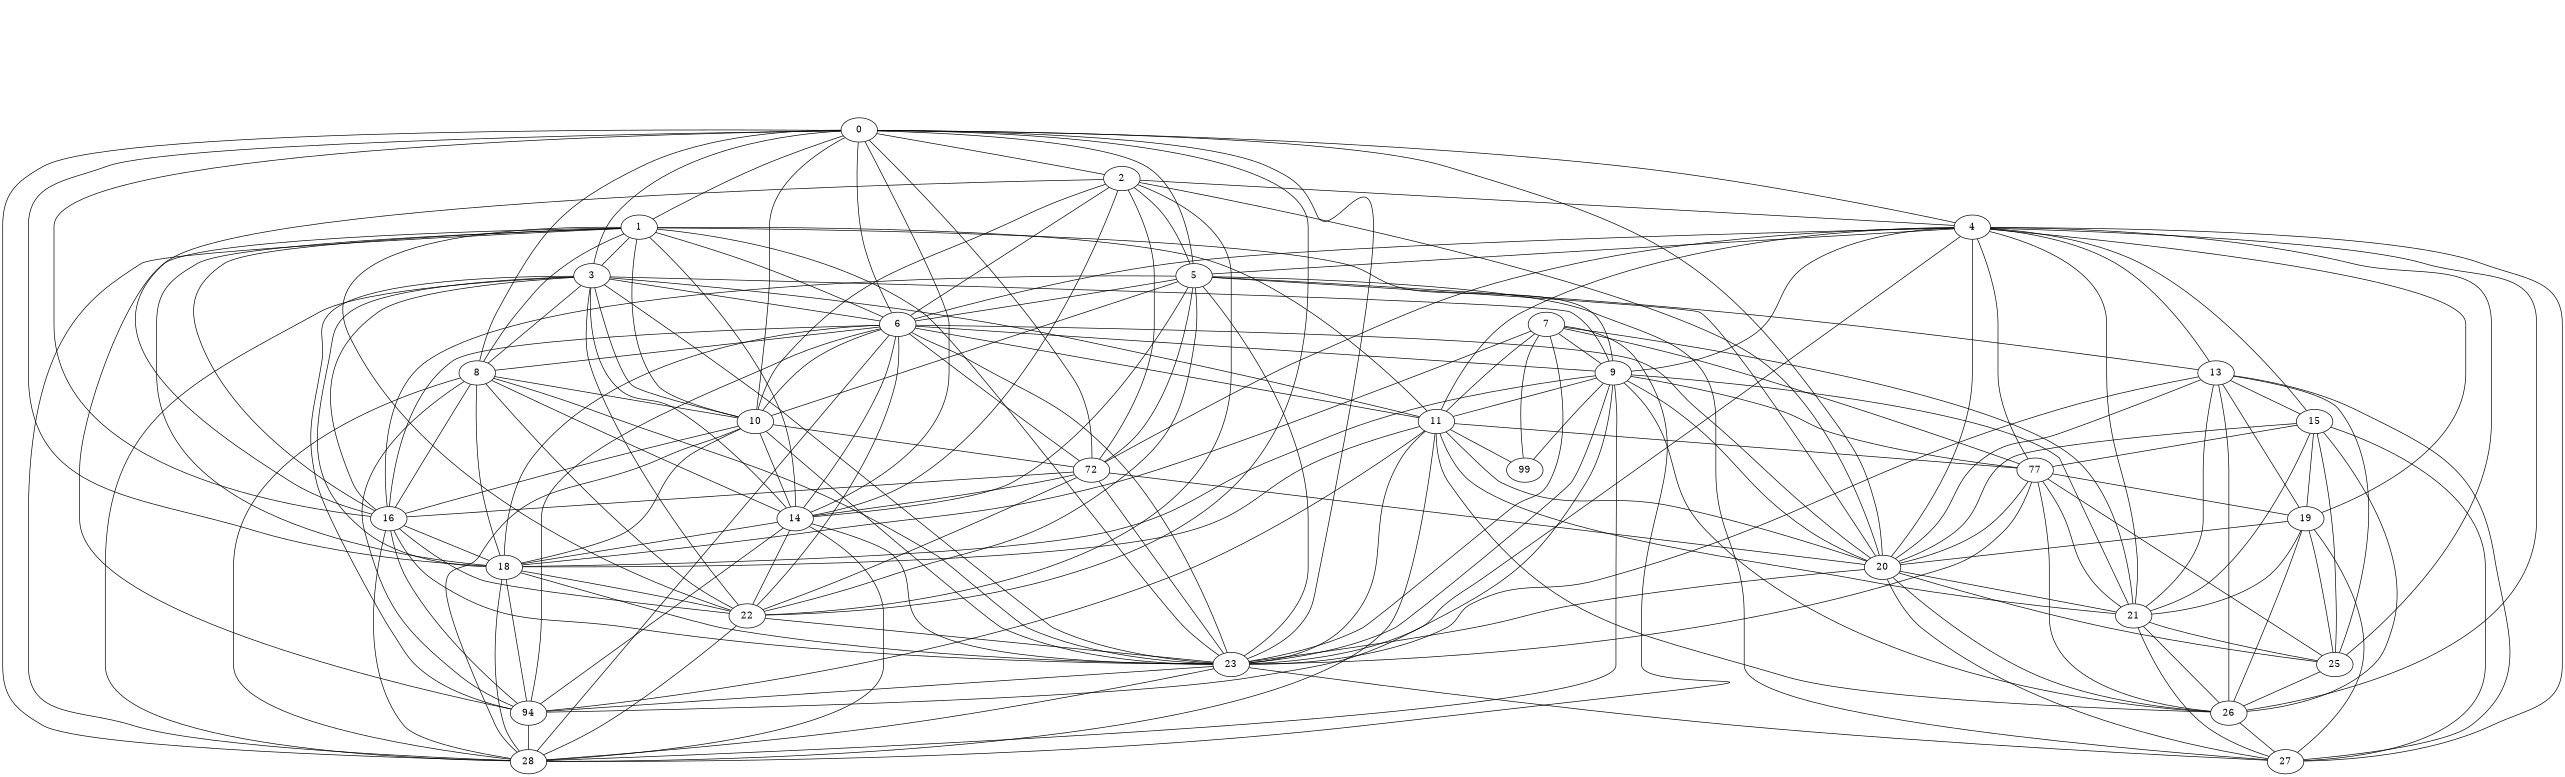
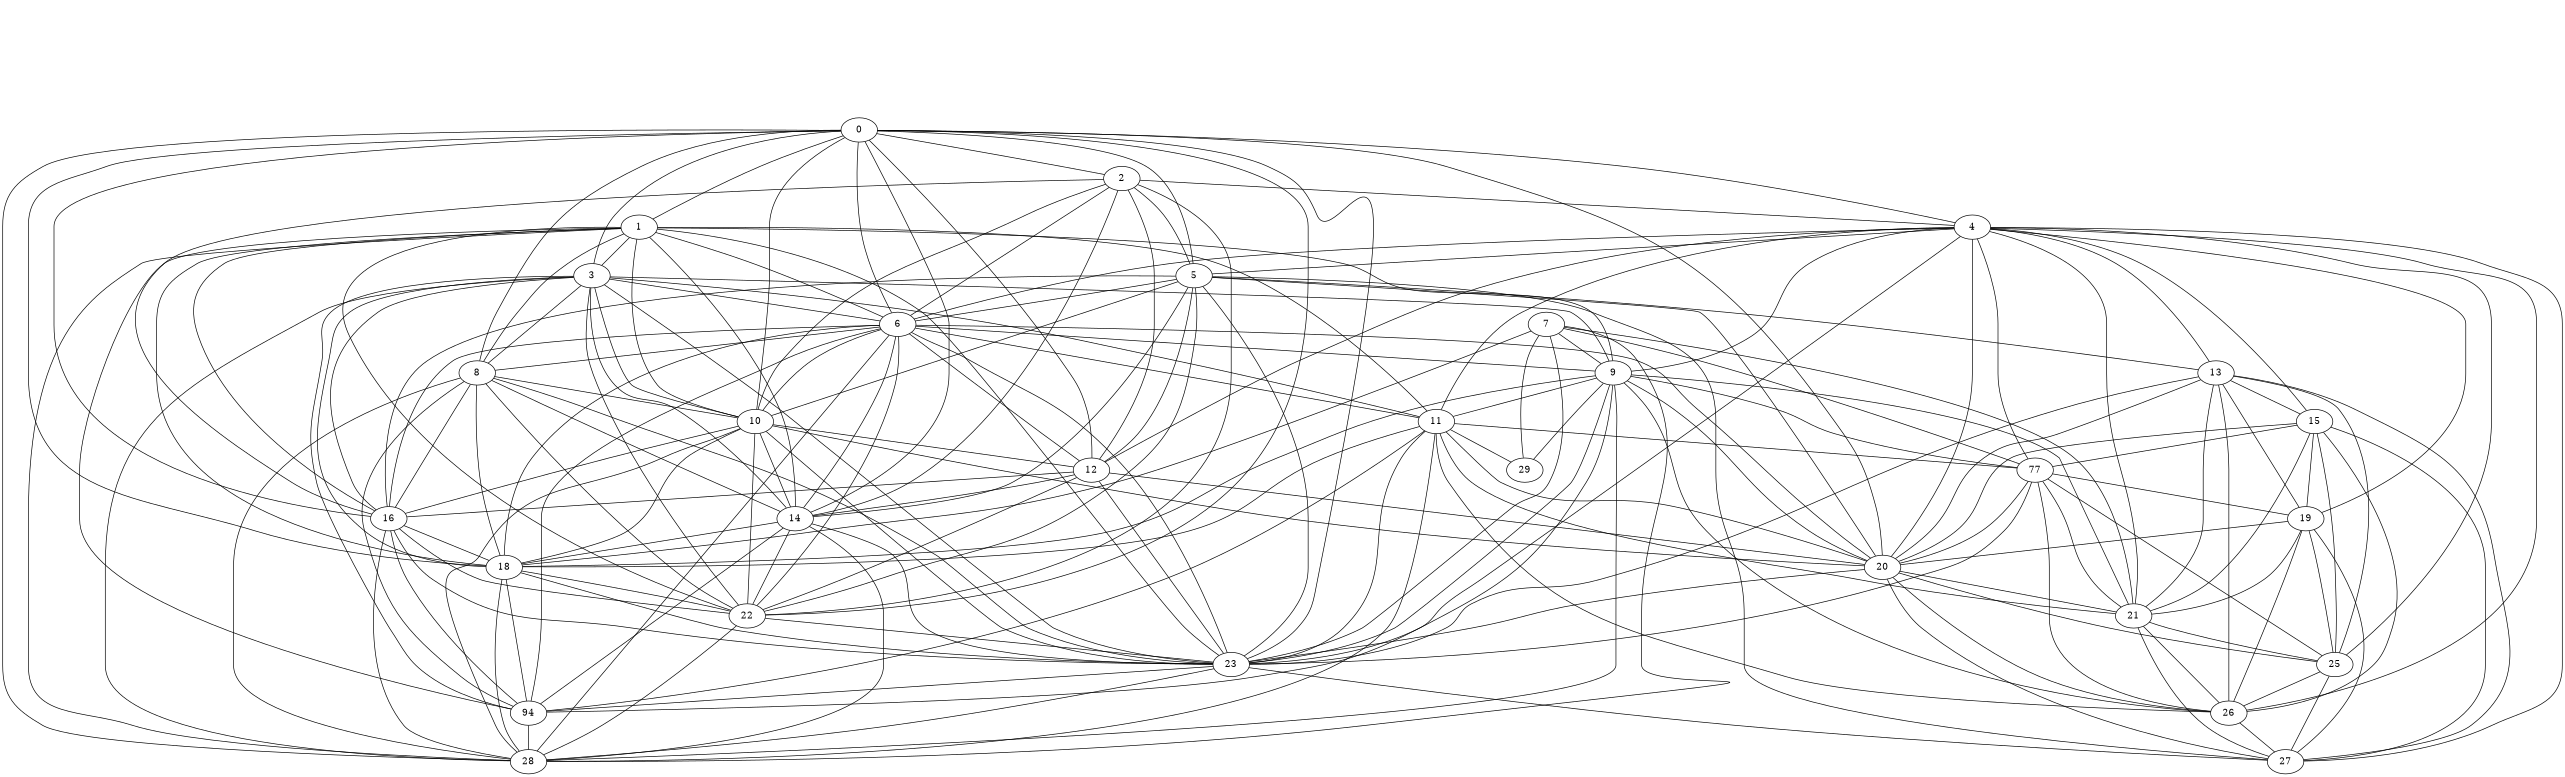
  strict graph {
    0
    1
    2
    3
    4
    5
    6
    8
    10
-   12 [label=72]
+   12
    14
    16
    18
    20
    22
    23
    28
    9
    11
    n20 [label=94]
    13
    15
    n23 [label=77]
    19
    21
    25
    26
    27
-   29 [label=99]
+   29
    7
    0 -- 1
    0 -- 2
    0 -- 3
    0 -- 4
    0 -- 5
    0 -- 6
    0 -- 8
    0 -- 10
    0 -- 12
    0 -- 14
    0 -- 16
    0 -- 18
    0 -- 20
    0 -- 22
    0 -- 23
    0 -- 28
    1 -- 3
    1 -- 6
    1 -- 8
    1 -- 10
    1 -- 14
    1 -- 16
    1 -- 18
    1 -- 22
    1 -- 23
    1 -- 28
    1 -- 9
    1 -- 11
    1 -- n20
    2 -- 4
    2 -- 5
    2 -- 6
    2 -- 10
    2 -- 12
    2 -- 14
    2 -- 16
-   2 -- 20
+   10 -- 20
    2 -- 22
    3 -- 6
    3 -- 8
    3 -- 10
    3 -- 14
    3 -- 16
    3 -- 18
    3 -- 22
    3 -- 23
    3 -- 28
    3 -- 9
    3 -- 11
    3 -- n20
    4 -- 5
    4 -- 6
    4 -- 12
    4 -- 20
    4 -- 23
    4 -- 9
    4 -- 11
    4 -- 13
    4 -- 15
    4 -- n23
    4 -- 19
    4 -- 21
    4 -- 25
    4 -- 26
    4 -- 27
    5 -- 6
    5 -- 10
    5 -- 12
    5 -- 14
    5 -- 16
    5 -- 20
    5 -- 22
    5 -- 23
    5 -- 13
    5 -- 27
    6 -- 8
    6 -- 10
    6 -- 12
    6 -- 14
    6 -- 16
    6 -- 18
    6 -- 20
    6 -- 22
    6 -- 23
    6 -- 28
    6 -- 9
    6 -- 11
    6 -- n20
    8 -- 10
    8 -- 14
    8 -- 16
    8 -- 18
    8 -- 22
    8 -- 23
    8 -- 28
    8 -- n20
    10 -- 12
    10 -- 14
    10 -- 16
    10 -- 18
+   10 -- 22
    10 -- 23
    10 -- 28
    12 -- 14
    12 -- 16
    12 -- 20
    12 -- 22
    12 -- 23
    14 -- 18
    14 -- 22
    14 -- 23
    14 -- 28
    14 -- n20
    16 -- 18
    16 -- 22
    16 -- 23
    16 -- 28
    16 -- n20
    18 -- 22
    18 -- 23
    18 -- 28
    18 -- n20
    20 -- 23
    20 -- 21
    20 -- 25
    20 -- 26
    20 -- 27
    22 -- 23
    22 -- 28
    23 -- 28
    23 -- n20
    23 -- 27
    9 -- 18
    9 -- 20
    9 -- 23
    9 -- 28
    9 -- 11
    9 -- n20
    9 -- n23
    9 -- 21
    9 -- 26
    9 -- 29
    11 -- 18
    11 -- 20
    11 -- 23
    11 -- 28
    11 -- n20
    11 -- n23
    11 -- 21
    11 -- 26
    11 -- 29
    n20 -- 28
    13 -- 20
    13 -- 23
    13 -- 15
    13 -- 19
    13 -- 21
    13 -- 25
    13 -- 26
    13 -- 27
    15 -- 20
    15 -- n23
    15 -- 19
    15 -- 21
    15 -- 25
    15 -- 26
    15 -- 27
    n23 -- 20
    n23 -- 23
    n23 -- 19
    n23 -- 21
    n23 -- 25
    n23 -- 26
    19 -- 20
    19 -- 21
    19 -- 25
    19 -- 26
    19 -- 27
    21 -- 25
    21 -- 26
    21 -- 27
    25 -- 26
+   25 -- 27
    26 -- 27
    7 -- 18
    7 -- 23
    7 -- 28
    7 -- 9
-   7 -- 11
    7 -- n23
    7 -- 21
    7 -- 29
  }
